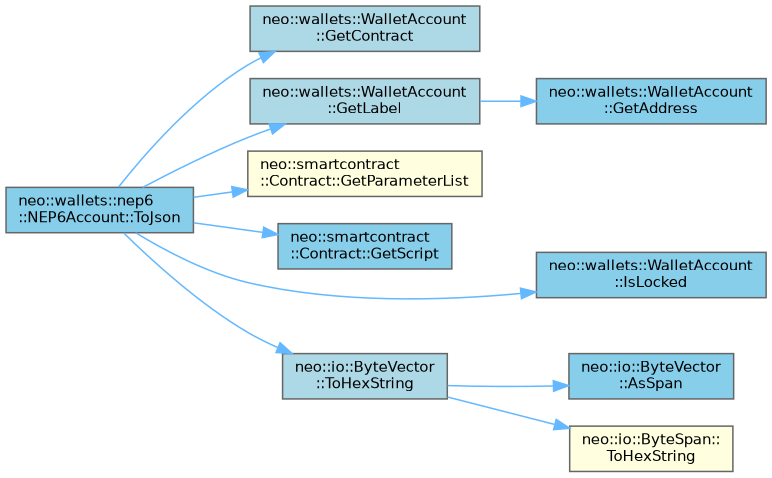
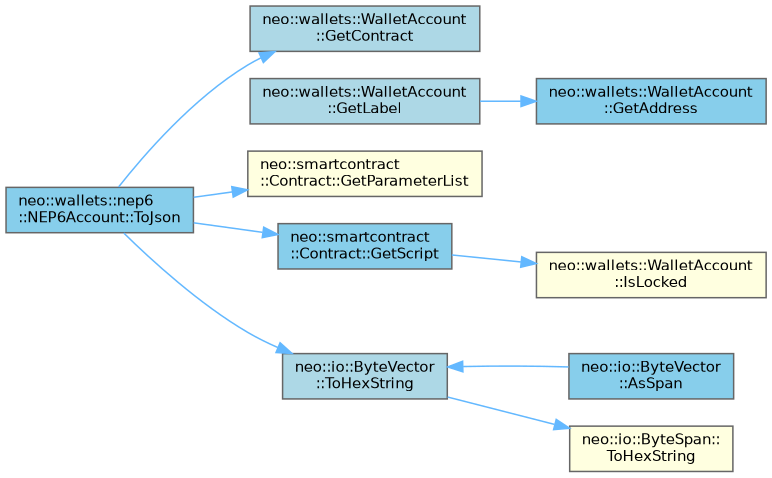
  digraph {
    rankdir=LR
    node [color=grey40 fillcolor=skyblue fontname=Helvetica fontsize=10 shape=box style=filled]
    edge [color=steelblue1 fontname=Helvetica fontsize=10 labelfontname=Helvetica labelfontsize=10 style=solid]
    n1 [color=gray40 fontcolor=black height=0.2 label="neo::wallets::nep6\l::NEP6Account::ToJson" width=0.4]
    n2 [fillcolor=lightblue height=0.2 label="neo::wallets::WalletAccount\l::GetContract" width=0.4]
    n3 [fillcolor=lightblue height=0.2 label="neo::wallets::WalletAccount\l::GetLabel" width=0.4]
    n4 [fillcolor=lightyellow height=0.2 label="neo::smartcontract\l::Contract::GetParameterList" width=0.4]
    n5 [height=0.2 label="neo::smartcontract\l::Contract::GetScript" width=0.4]
-   n6 [height=0.2 label="neo::wallets::WalletAccount\l::IsLocked" width=0.4]
+   n6 [fillcolor=lightyellow height=0.2 label="neo::wallets::WalletAccount\l::IsLocked" width=0.4]
    n7 [fillcolor=lightblue height=0.2 label="neo::io::ByteVector\l::ToHexString" width=0.4]
    n8 [height=0.2 label="neo::wallets::WalletAccount\l::GetAddress" width=0.4]
    n9 [height=0.2 label="neo::io::ByteVector\l::AsSpan" width=0.4]
    n10 [fillcolor=lightyellow height=0.2 label="neo::io::ByteSpan::\lToHexString" width=0.4]
    n1 -> n2
-   n1 -> n3
    n1 -> n4
    n1 -> n5
-   n1 -> n6
+   n5 -> n6
    n1 -> n7
    n3 -> n8
-   n7 -> n9
+   n9 -> n7
    n7 -> n10
  }
